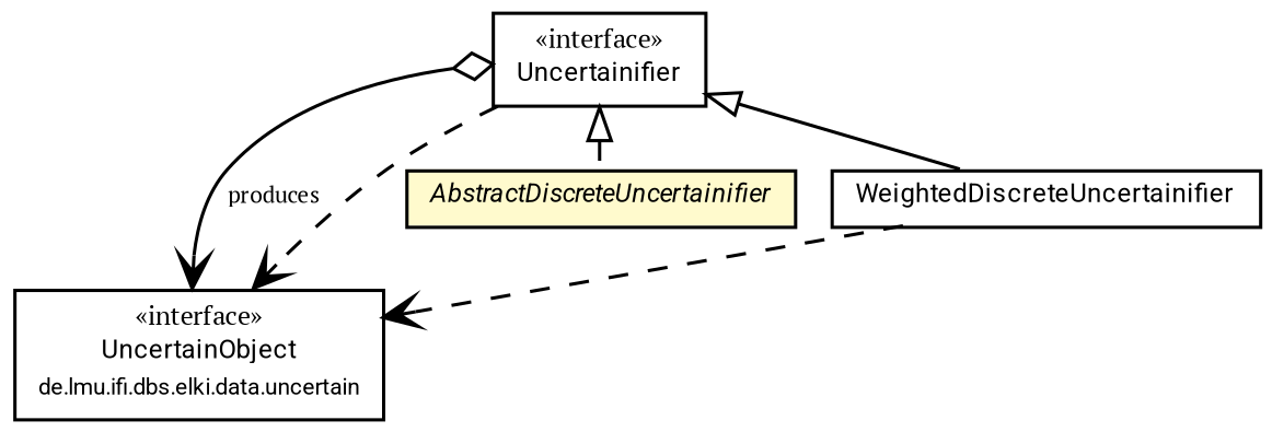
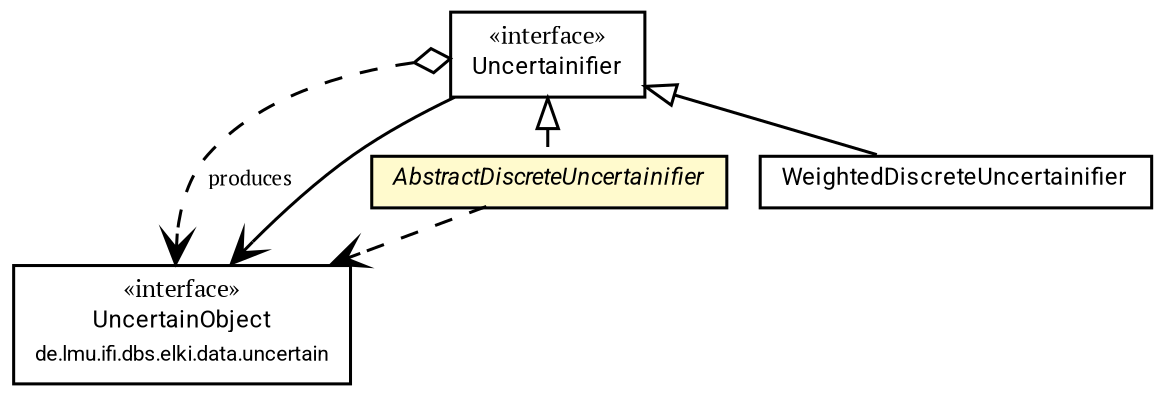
  digraph {
    fontname="PT Serif"
    nodesep=0.15
    rankdir=TB
    ranksep=0.25
    node [fontcolor=black fontname="PT Serif" fontsize=8 margin=0 shape=plaintext]
    edge [arrowhead=open color=black fontname="PT Serif" fontsize=7 labelfontname=Roboto labelfontsize=7 style=dashed weight=0]
    n1 [height=0 label=<<table title="de.lmu.ifi.dbs.elki.data.uncertain.UncertainObject" border="0" cellborder="1" cellspacing="0" cellpadding="2" href="../UncertainObject.html" target="_parent"> 		<tr><td><table border="0" cellspacing="0" cellpadding="1"> 		<tr><td align="center" balign="center"> &#171;interface&#187; </td></tr> 		<tr><td align="center" balign="center"> <font face="Roboto">UncertainObject</font> </td></tr> 		<tr><td align="center" balign="center"> <font face="Roboto" point-size="7.0">de.lmu.ifi.dbs.elki.data.uncertain</font> </td></tr> 		</table></td></tr> 		</table>> width=0]
    n2 [height=0 label=<<table title="de.lmu.ifi.dbs.elki.data.uncertain.uncertainifier.AbstractDiscreteUncertainifier" border="0" cellborder="1" cellspacing="0" cellpadding="2" bgcolor="lemonChiffon" href="AbstractDiscreteUncertainifier.html" target="_parent"> 		<tr><td><table border="0" cellspacing="0" cellpadding="1"> 		<tr><td align="center" balign="center"> <font face="Roboto"><i>AbstractDiscreteUncertainifier</i></font> </td></tr> 		</table></td></tr> 		</table>> width=0]
    n3 [height=0 label=<<table title="de.lmu.ifi.dbs.elki.data.uncertain.uncertainifier.WeightedDiscreteUncertainifier" border="0" cellborder="1" cellspacing="0" cellpadding="2" href="WeightedDiscreteUncertainifier.html" target="_parent"> 		<tr><td><table border="0" cellspacing="0" cellpadding="1"> 		<tr><td align="center" balign="center"> <font face="Roboto">WeightedDiscreteUncertainifier</font> </td></tr> 		</table></td></tr> 		</table>> width=0]
    n4 [height=0 label=<<table title="de.lmu.ifi.dbs.elki.data.uncertain.uncertainifier.Uncertainifier" border="0" cellborder="1" cellspacing="0" cellpadding="2" href="Uncertainifier.html" target="_parent"> 		<tr><td><table border="0" cellspacing="0" cellpadding="1"> 		<tr><td align="center" balign="center"> &#171;interface&#187; </td></tr> 		<tr><td align="center" balign="center"> <font face="Roboto">Uncertainifier</font> </td></tr> 		</table></td></tr> 		</table>> width=0]
-   n3 -> n1
-   n4 -> n1 [arrowtail=ediamond dir=both label=produces weight=3 style=""]
-   n4 -> n1
+   n2 -> n1
+   n4 -> n1 [arrowtail=ediamond dir=both label=produces weight=3]
+   n4 -> n1 [style=solid]
    n4 -> n2 [arrowtail=empty dir=back weight=9 arrowhead=""]
    n4 -> n3 [arrowtail=empty dir=back weight=10 arrowhead="" style=""]
  }
